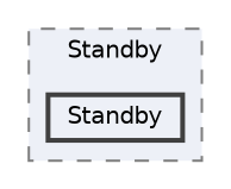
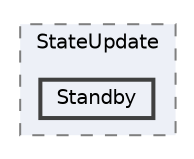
  digraph {
    compound=true
    rankdir=LR
    n1 [color=grey25 fillcolor="#edf0f7" fontname=Helvetica fontsize=10 height=0.2 label=Standby shape=box style="filled,bold" width=0.4]
    subgraph cluster_1 {
      bgcolor="#edf0f7"
      fontname=Helvetica
      fontsize=10
-     label=Standby
+     label=StateUpdate
      pencolor=grey50
      style="filled,dashed"
      n1
    }
  }
